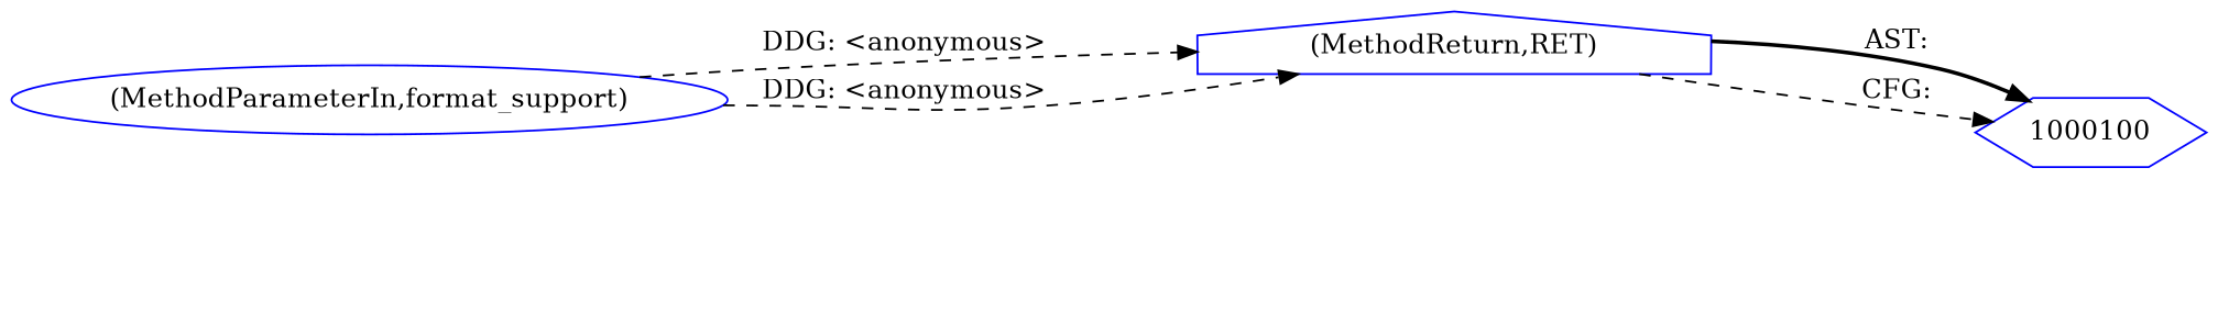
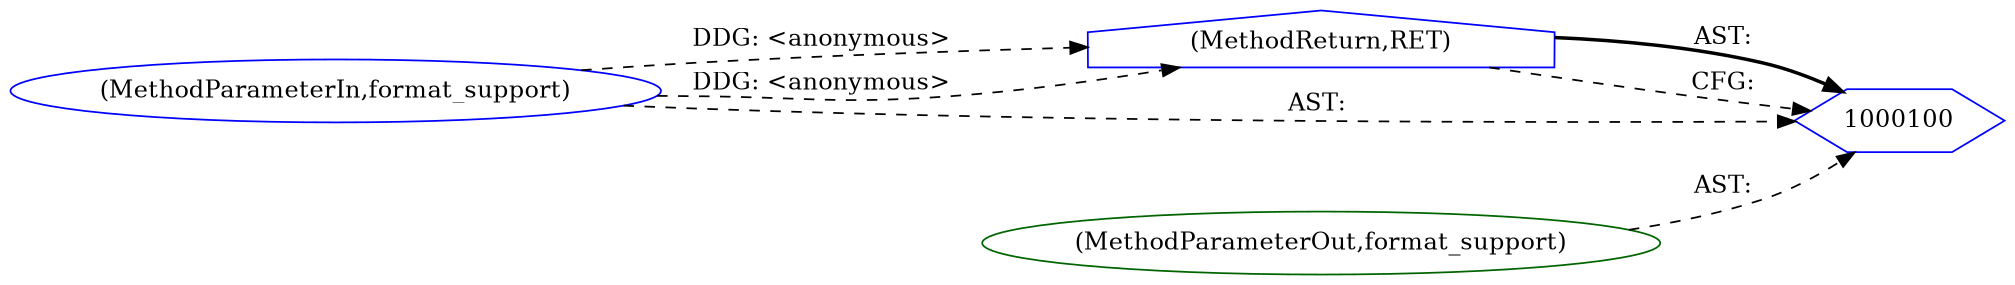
  digraph {
    rankdir=LR
    node [color=blue shape=ellipse]
    edge [style=dashed]
    n1 [label="(MethodReturn,RET)" shape=house]
    1000100 [shape=hexagon]
    n3 [label="(MethodParameterIn,format_support)"]
+   n4 [color=darkgreen label="(MethodParameterOut,format_support)"]
    n1 -> 1000100 [label="AST: " style=bold]
    n1 -> 1000100 [label="CFG: "]
    n3 -> n1 [label="DDG: <anonymous>"]
    n3 -> n1 [label="DDG: <anonymous>"]
+   n3 -> 1000100 [label="AST: "]
+   n4 -> 1000100 [label="AST: "]
  }
